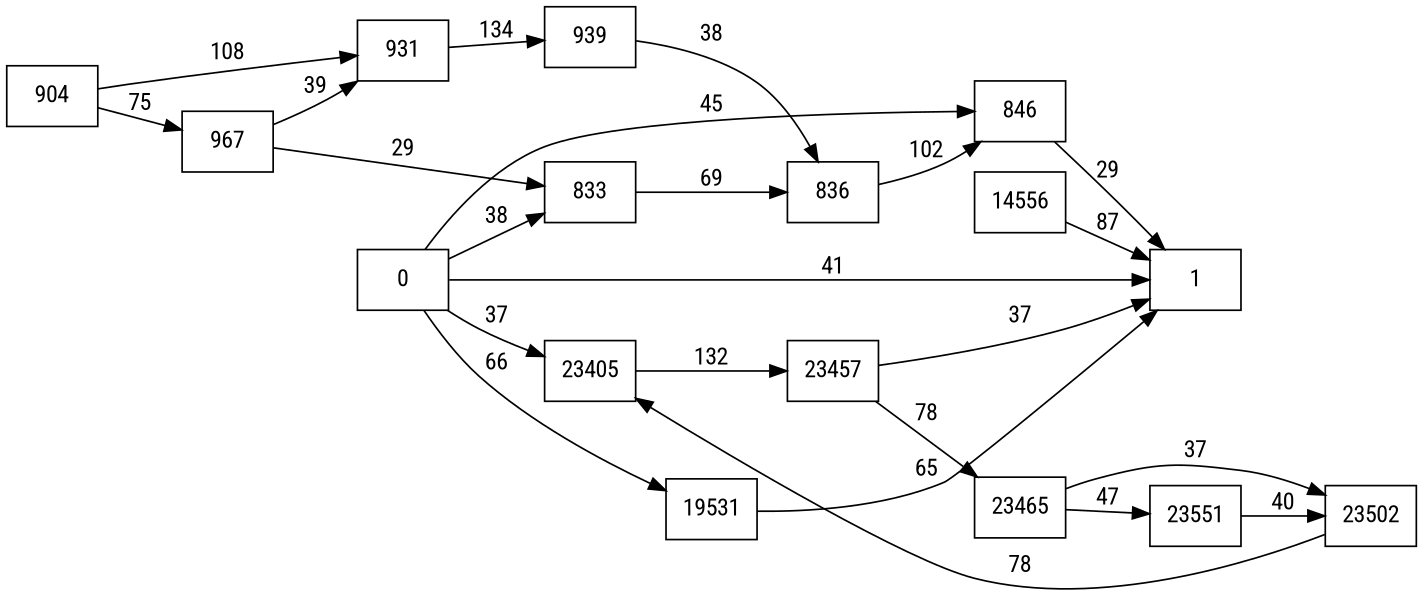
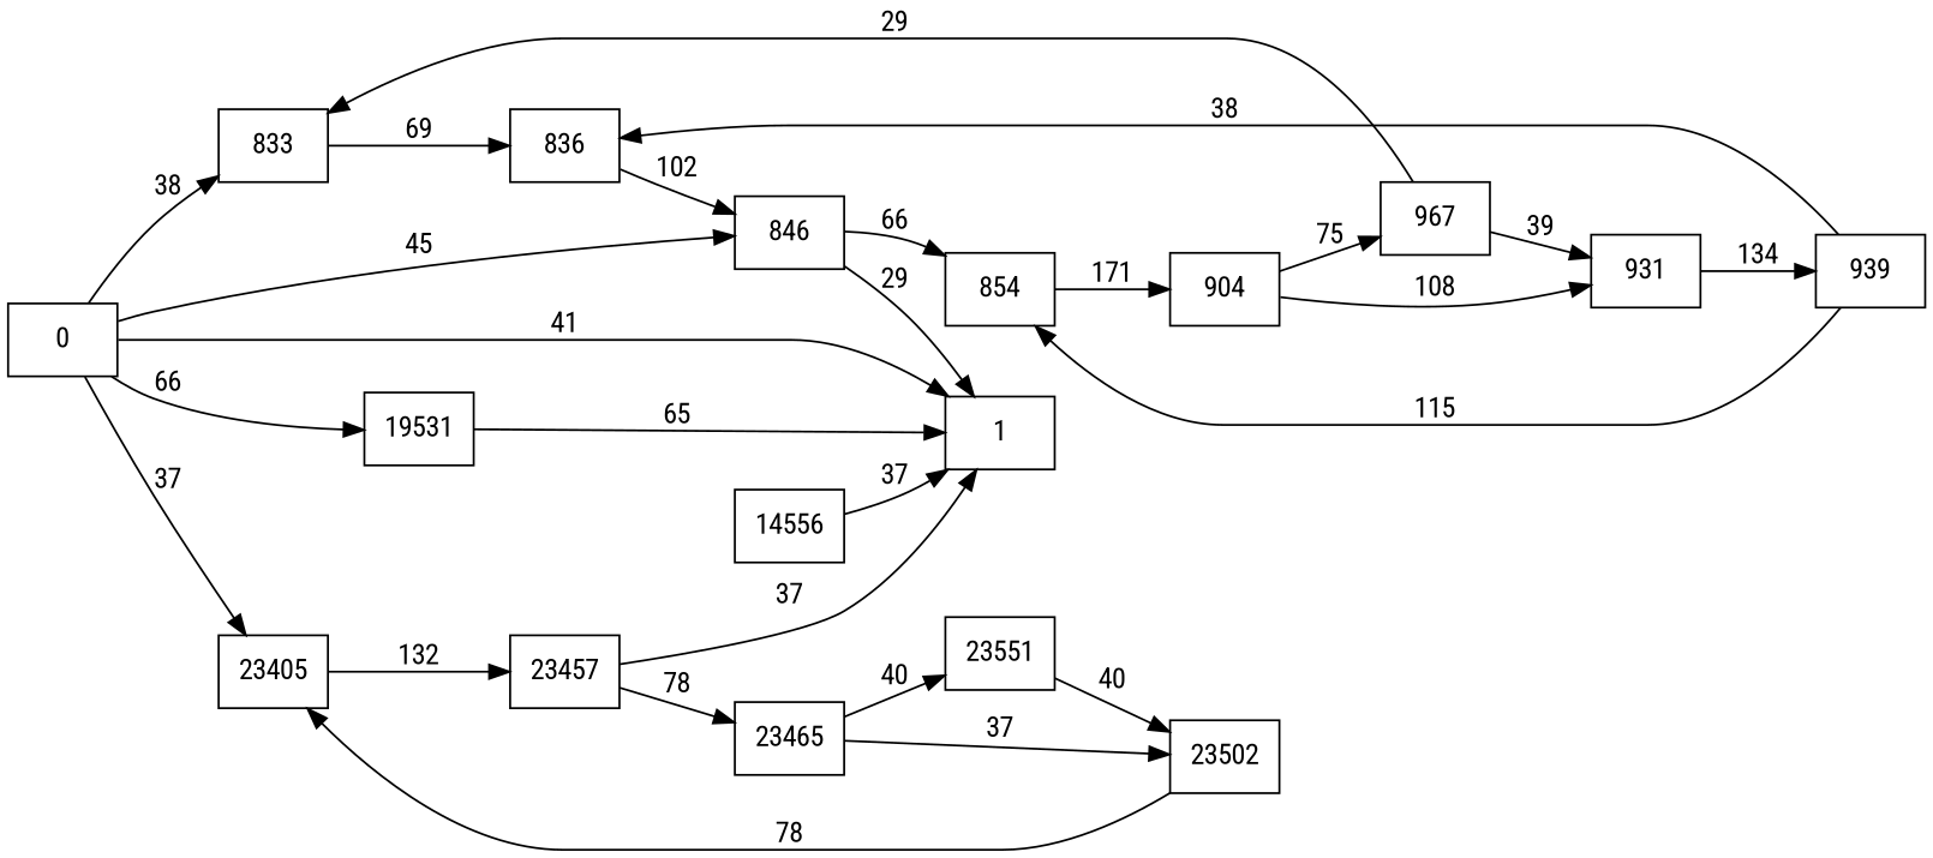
  digraph {
    fontname="Roboto Condensed"
    rankdir=LR
    node [fontname="Roboto Condensed" shape=rectangle]
    edge [fontname="Roboto Condensed"]
    833
    836
    846
+   854
    1
    904
    967
    931
    939
    14556
    19531
    23405
    23457
    23465
    23502
    23551
    0
    833 -> 836 [label=69]
    836 -> 846 [label=102]
+   846 -> 854 [label=66]
    846 -> 1 [label=29]
+   854 -> 904 [label=171]
    904 -> 967 [label=75]
    904 -> 931 [label=108]
    967 -> 833 [label=29]
    967 -> 931 [label=39]
    931 -> 939 [label=134]
    939 -> 836 [label=38]
-   14556 -> 1 [label=87]
+   939 -> 854 [label=115]
+   14556 -> 1 [label=37]
    19531 -> 1 [label=65]
    23405 -> 23457 [label=132]
    23457 -> 1 [label=37]
    23457 -> 23465 [label=78]
    23465 -> 23502 [label=37]
-   23465 -> 23551 [label=47]
+   23465 -> 23551 [label=40]
    23502 -> 23405 [label=78]
    23551 -> 23502 [label=40]
    0 -> 833 [label=38]
    0 -> 846 [label=45]
    0 -> 1 [label=41]
    0 -> 19531 [label=66]
    0 -> 23405 [label=37]
  }
